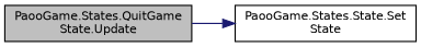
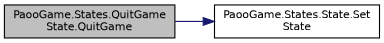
  digraph {
    rankdir=LR
    node [color=black fontname=Helvetica fontsize=10 shape=record style=filled]
-   n1 [fillcolor=grey75 fontcolor=black height=0.2 label="PaooGame.States.QuitGame\lState.Update" width=0.4]
+   n1 [fillcolor=grey75 fontcolor=black height=0.2 label="PaooGame.States.QuitGame\lState.QuitGame" width=0.4]
    n2 [fillcolor=white height=0.2 label="PaooGame.States.State.Set\lState" width=0.4]
    n1 -> n2 [color=midnightblue fontname=Helvetica fontsize=10 labelfontname=Helvetica labelfontsize=10 style=solid]
  }
